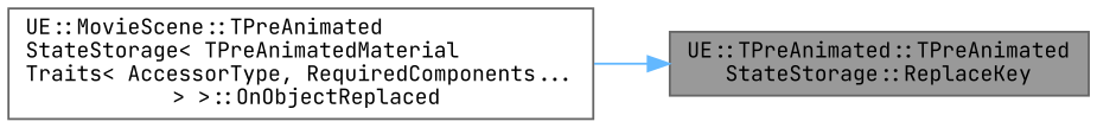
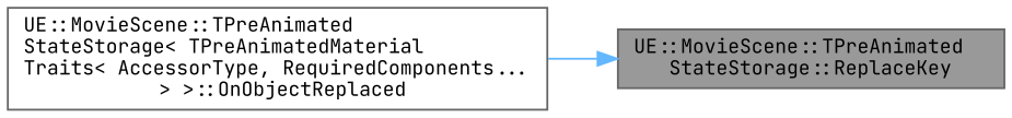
  digraph {
    rankdir=RL
    fontname="JetBrains Mono"
    node [fontname="JetBrains Mono" fontsize=10 shape=box style=filled]
-   n1 [color=gray40 fillcolor=grey60 fontcolor=black height=0.2 label="UE::TPreAnimated::TPreAnimated\lStateStorage::ReplaceKey" width=0.4]
+   n1 [color=gray40 fillcolor=grey60 fontcolor=black height=0.2 label="UE::MovieScene::TPreAnimated\lStateStorage::ReplaceKey" width=0.4]
    n2 [color=grey40 fillcolor=white height=0.2 label="UE::MovieScene::TPreAnimated\lStateStorage\< TPreAnimatedMaterial\lTraits\< AccessorType, RequiredComponents...\l \> \>::OnObjectReplaced" width=0.4]
    n1 -> n2 [color=steelblue1 dir=back fontname="JetBrains Mono" fontsize=10 labelfontname=Helvetica labelfontsize=10 style=solid]
  }
